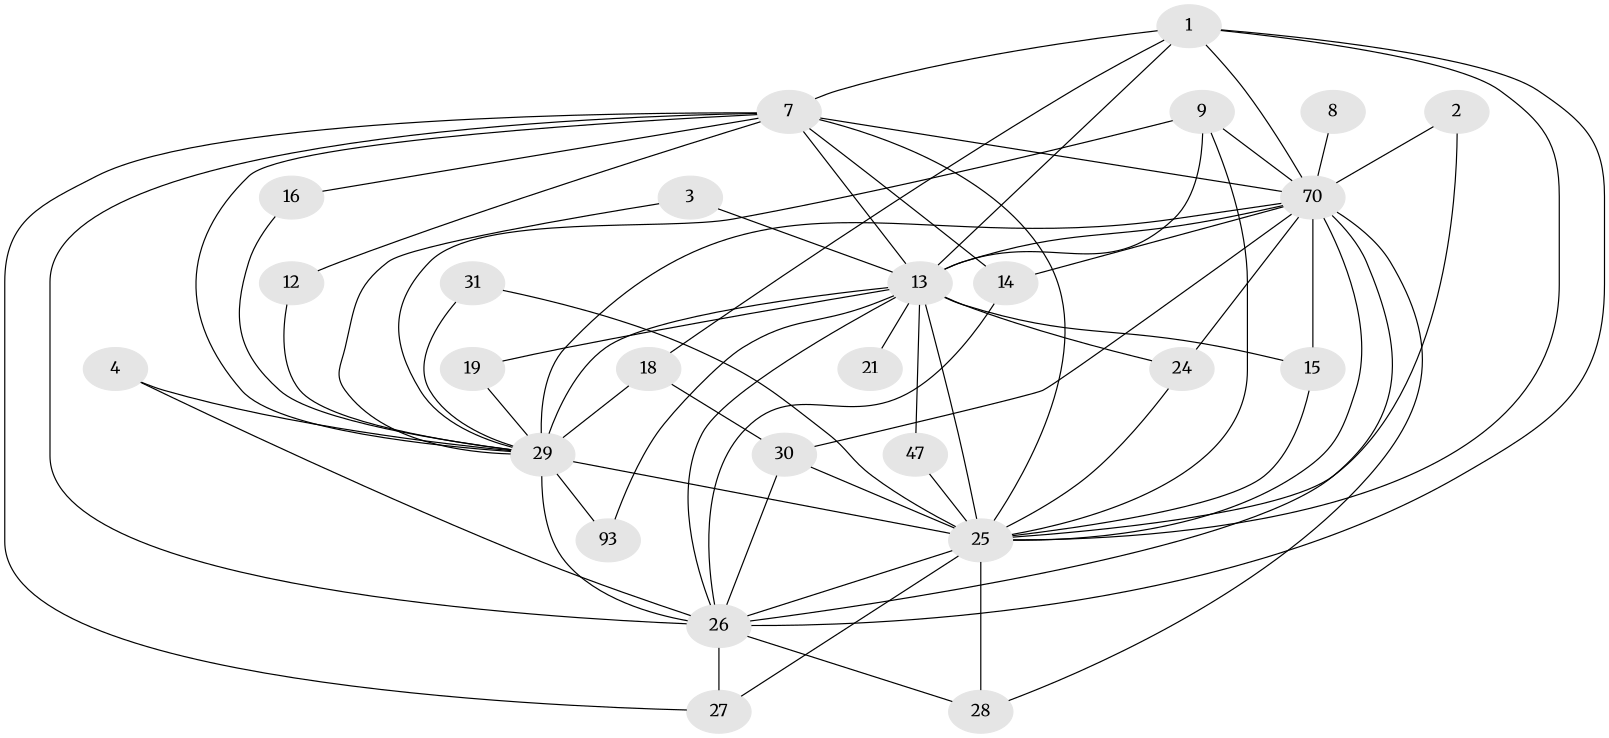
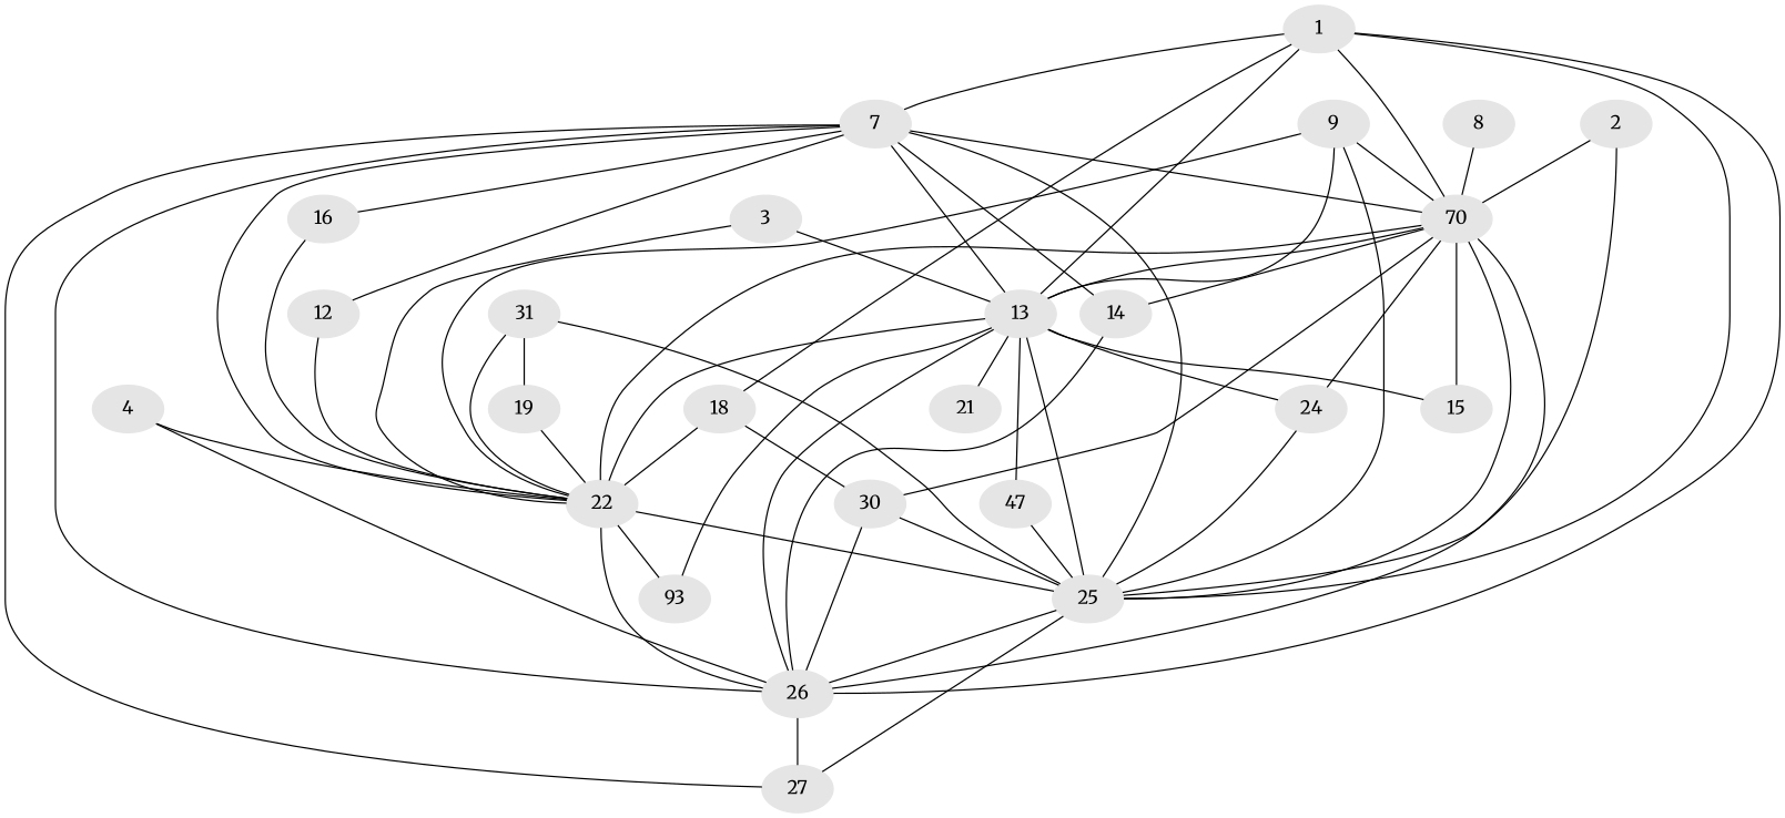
  graph {
    fontname=Merriweather
    node [color=gray90 fontname=Merriweather style=filled]
    edge [fontname=Merriweather weight=1.0]
    1
    7
    n3 [label=70]
    13
    18
    25
    26
-   22 [label=29]
+   22
    12
    14
    16
    27
    15
    n14 [label=30]
    24
-   28
    n17 [label=47]
    19
    21
    n20 [label=93]
    2
    3
    4
    8
    9
    n26 [label=31]
    1 -- 7
    1 -- n3
    1 -- 13 [weight=2.0]
    1 -- 18
    1 -- 25 [weight=2.0]
    1 -- 26
    7 -- n3
    7 -- 13 [weight=2.0]
    7 -- 25 [weight=3.0]
    7 -- 26
    7 -- 22 [weight=2.0]
    7 -- 12
    7 -- 14
    7 -- 16
    7 -- 27
    n3 -- 13 [weight=2.0]
    n3 -- 25 [weight=2.0]
    n3 -- 26
    n3 -- 22 [weight=2.0]
    n3 -- 14
    n3 -- 15 [weight=2.0]
    n3 -- n14 [weight=2.0]
    n3 -- 24
-   n3 -- 28 [weight=2.0]
    13 -- 25 [weight=5.0]
    13 -- 26 [weight=2.0]
    13 -- 22 [weight=4.0]
    13 -- 15
    13 -- 24
    13 -- n17
-   13 -- 19
+   n26 -- 19
    13 -- 21
    13 -- n20
    18 -- 22
    18 -- n14
    25 -- 26 [weight=2.0]
    25 -- 27
-   25 -- 28 [weight=2.0]
    26 -- 27
-   26 -- 28
    22 -- 25 [weight=5.0]
    22 -- 26 [weight=2.0]
    22 -- n20
    12 -- 22
    14 -- 26
    16 -- 22
-   15 -- 25
    n14 -- 25 [weight=2.0]
    n14 -- 26
    24 -- 25
    n17 -- 25
    19 -- 22 [weight=2.0]
    2 -- n3
    2 -- 25
    3 -- 13
    3 -- 22
    4 -- 26
    4 -- 22
    8 -- n3
    9 -- n3 [weight=2.0]
    9 -- 13 [weight=2.0]
    9 -- 25
    9 -- 22
    n26 -- 25 [weight=2.0]
    n26 -- 22
  }
